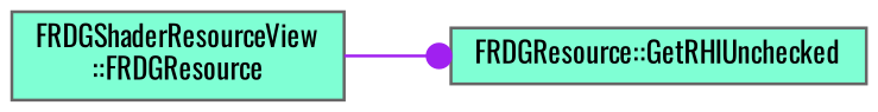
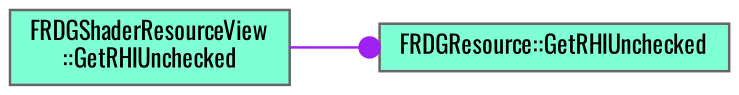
  digraph {
    rankdir=LR
    fontname=Oswald
    node [fillcolor=aquamarine fontname=Oswald fontsize=10 shape=box style=filled]
-   n1 [color=gray40 fontcolor=black height=0.2 label="FRDGShaderResourceView\l::FRDGResource" width=0.4]
+   n1 [color=gray40 fontcolor=black height=0.2 label="FRDGShaderResourceView\l::GetRHIUnchecked" width=0.4]
    n2 [color=grey40 height=0.2 label="FRDGResource::GetRHIUnchecked" width=0.4]
    n1 -> n2 [color=purple fontname=Oswald fontsize=10 labelfontname=Helvetica labelfontsize=10 style=solid arrowhead=dot]
  }
